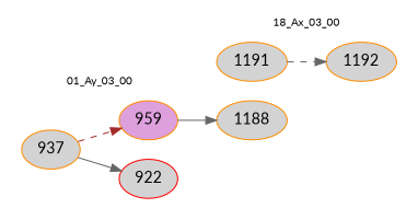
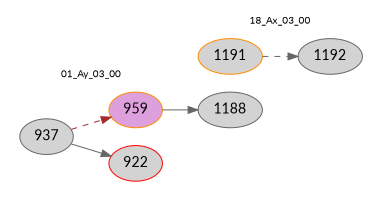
  digraph {
    fontname=Lato
    rankdir=LR
    node [color=darkorange fillcolor=lightgrey fontname=Lato style=filled]
    edge [color=gray40 fontname=Lato style=solid]
-   n1 [label=937]
+   n1 [color=gray40 label=937]
    n2 [color=red label=922]
    n3 [fillcolor=plum label=959]
    n4 [label=1191]
-   n5 [label=1188]
-   n6 [label=1192]
+   n5 [color=gray40 label=1188]
+   n6 [color=gray40 label=1192]
    subgraph cluster_1 {
      color=white
      fontsize=10
      label="01_Ay_03_00"
      n1
      n2
      n3
    }
    subgraph cluster_2 {
      color=white
      fontsize=10
      label="18_Ax_03_00"
      n4
      n5
      n6
    }
    n1 -> n2
    n1 -> n3 [color=brown style=dashed]
    n3 -> n5
    n4 -> n6 [style=dashed]
  }
